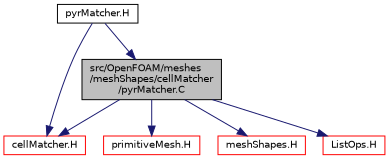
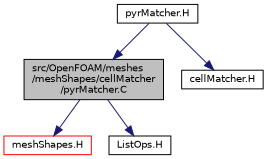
  digraph {
    fontname="DejaVu Sans"
    node [color=red fontname="DejaVu Sans" fontsize=10 shape=record]
    edge [color=midnightblue fontname="DejaVu Sans" fontsize=10 labelfontname=Helvetica labelfontsize=10 style=solid]
    n1 [color=black fillcolor=grey75 fontcolor=black height=0.2 label="src/OpenFOAM/meshes\l/meshShapes/cellMatcher\l/pyrMatcher.C" style=filled width=0.4]
-   n2 [height=0.2 label="cellMatcher.H" width=0.4]
-   n3 [height=0.2 label="primitiveMesh.H" width=0.4]
+   n2 [color=black height=0.2 label="cellMatcher.H" width=0.4]
    n4 [height=0.2 label="meshShapes.H" width=0.4]
-   n5 [height=0.2 label="ListOps.H" width=0.4]
+   n5 [color=black height=0.2 label="ListOps.H" width=0.4]
    n6 [color=black height=0.2 label="pyrMatcher.H" width=0.4]
-   n1 -> n2
-   n1 -> n3
    n1 -> n4
    n1 -> n5
    n6 -> n1
    n6 -> n2
  }
